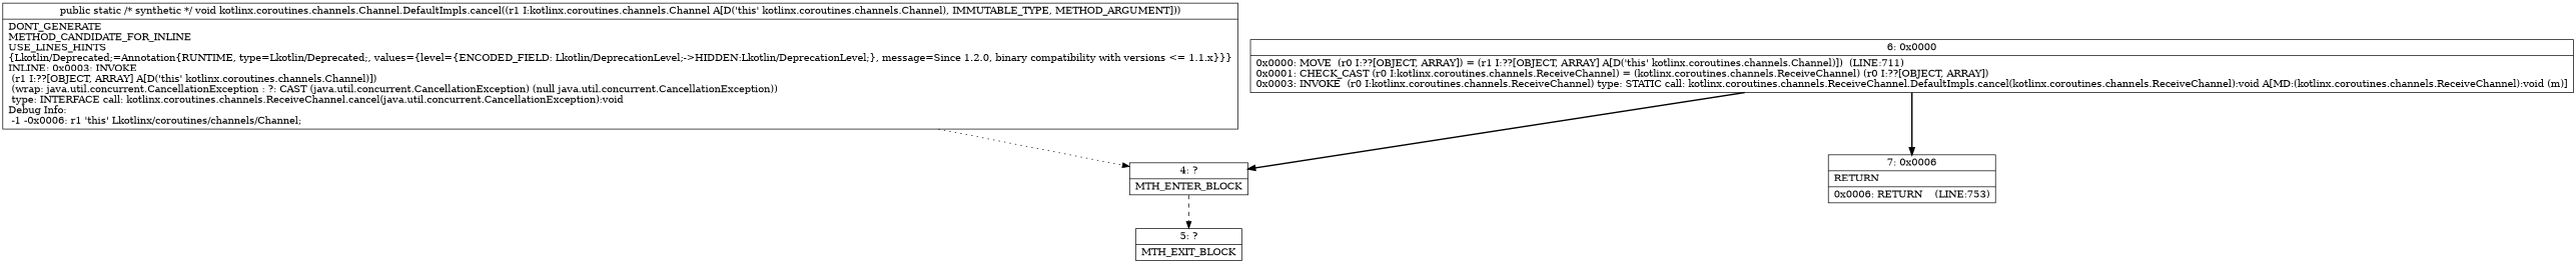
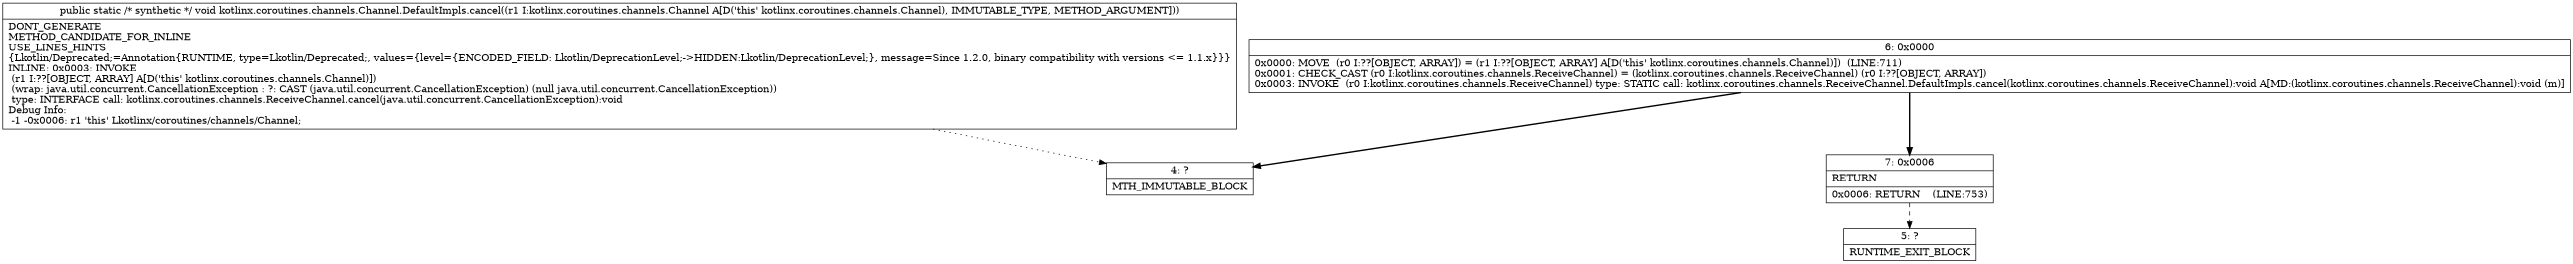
  digraph {
    node [shape=record]
    edge [style=bold]
-   n1 [label="{4\:\ ?|MTH_ENTER_BLOCK\l}"]
+   n1 [label="{4\:\ ?|MTH_IMMUTABLE_BLOCK\l}"]
    n2 [label="{6\:\ 0x0000|0x0000: MOVE  (r0 I:??[OBJECT, ARRAY]) = (r1 I:??[OBJECT, ARRAY] A[D('this' kotlinx.coroutines.channels.Channel)])  (LINE:711)\l0x0001: CHECK_CAST (r0 I:kotlinx.coroutines.channels.ReceiveChannel) = (kotlinx.coroutines.channels.ReceiveChannel) (r0 I:??[OBJECT, ARRAY]) \l0x0003: INVOKE  (r0 I:kotlinx.coroutines.channels.ReceiveChannel) type: STATIC call: kotlinx.coroutines.channels.ReceiveChannel.DefaultImpls.cancel(kotlinx.coroutines.channels.ReceiveChannel):void A[MD:(kotlinx.coroutines.channels.ReceiveChannel):void (m)]\l}"]
    n3 [label="{7\:\ 0x0006|RETURN\l|0x0006: RETURN    (LINE:753)\l}"]
-   n4 [label="{5\:\ ?|MTH_EXIT_BLOCK\l}"]
+   n4 [label="{5\:\ ?|RUNTIME_EXIT_BLOCK\l}"]
    n5 [label="{public static \/* synthetic *\/ void kotlinx.coroutines.channels.Channel.DefaultImpls.cancel((r1 I:kotlinx.coroutines.channels.Channel A[D('this' kotlinx.coroutines.channels.Channel), IMMUTABLE_TYPE, METHOD_ARGUMENT]))  | DONT_GENERATE\lMETHOD_CANDIDATE_FOR_INLINE\lUSE_LINES_HINTS\l\{Lkotlin\/Deprecated;=Annotation\{RUNTIME, type=Lkotlin\/Deprecated;, values=\{level=\{ENCODED_FIELD: Lkotlin\/DeprecationLevel;\-\>HIDDEN:Lkotlin\/DeprecationLevel;\}, message=Since 1.2.0, binary compatibility with versions \<= 1.1.x\}\}\}\lINLINE: 0x0003: INVOKE  \l  (r1 I:??[OBJECT, ARRAY] A[D('this' kotlinx.coroutines.channels.Channel)])\l  (wrap: java.util.concurrent.CancellationException : ?: CAST (java.util.concurrent.CancellationException) (null java.util.concurrent.CancellationException))\l type: INTERFACE call: kotlinx.coroutines.channels.ReceiveChannel.cancel(java.util.concurrent.CancellationException):void\lDebug Info:\l  \-1 \-0x0006: r1 'this' Lkotlinx\/coroutines\/channels\/Channel;\l}"]
    n2 -> n1
    n2 -> n3
-   n1 -> n4 [style=dashed]
+   n3 -> n4 [style=dashed]
    n5 -> n1 [style=dotted]
  }
